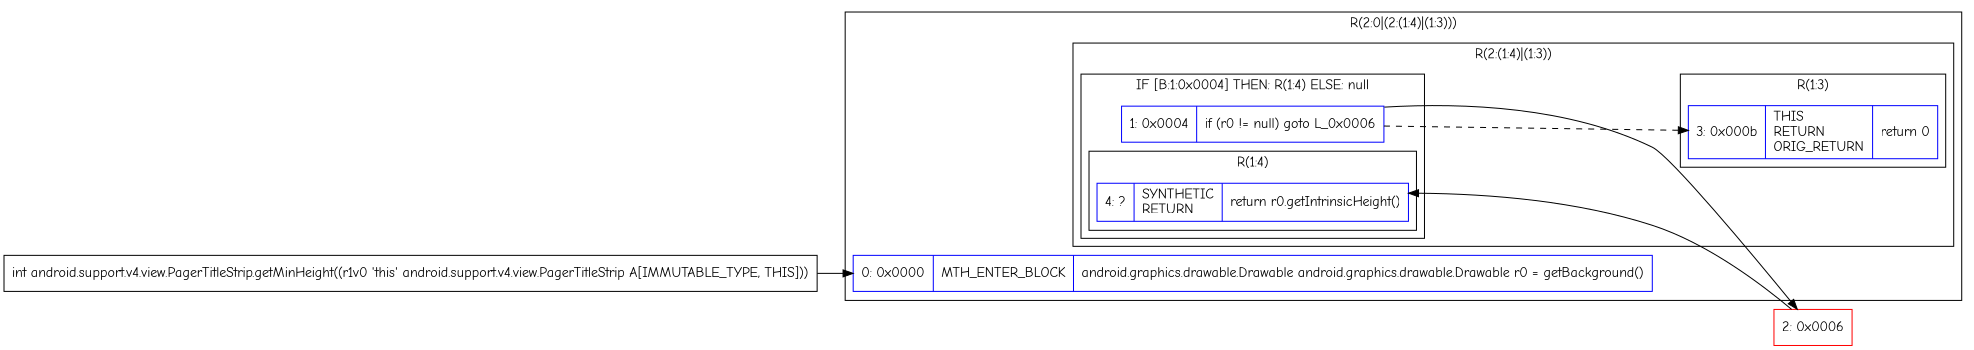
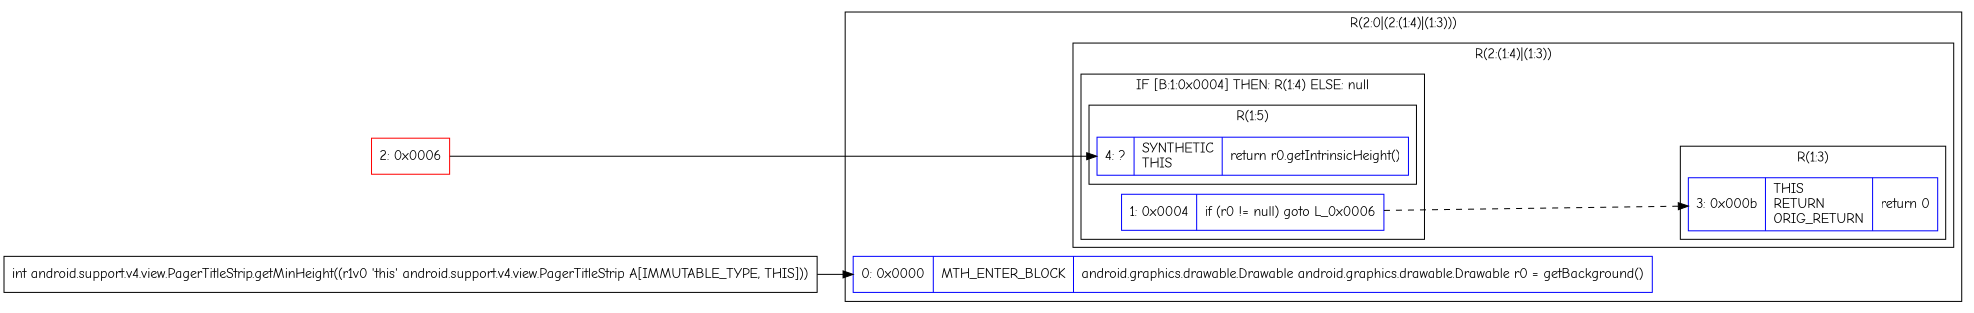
  digraph {
    fontname="Comic Neue"
    rankdir=LR
    node [color=blue fontname="Comic Neue" shape=record]
    edge [fontname="Comic Neue"]
-   n1 [label="{4\:\ ?|SYNTHETIC\lRETURN\l|return r0.getIntrinsicHeight()\l}"]
+   n1 [label="{4\:\ ?|SYNTHETIC\lTHIS\l|return r0.getIntrinsicHeight()\l}"]
    n2 [label="{1\:\ 0x0004|if (r0 != null) goto L_0x0006\l}"]
    n3 [label="{3\:\ 0x000b|THIS\lRETURN\lORIG_RETURN\l|return 0\l}"]
    n4 [label="{0\:\ 0x0000|MTH_ENTER_BLOCK\l|android.graphics.drawable.Drawable android.graphics.drawable.Drawable r0 = getBackground()\l}"]
    n5 [color=red label="{2\:\ 0x0006}"]
    n6 [label="{int android.support.v4.view.PagerTitleStrip.getMinHeight((r1v0 'this' android.support.v4.view.PagerTitleStrip A[IMMUTABLE_TYPE, THIS])) }" color=""]
    subgraph cluster_1 {
      label="R(2:0|(2:(1:4)|(1:3)))"
      n4
      subgraph cluster_2 {
        label="R(2:(1:4)|(1:3))"
        subgraph cluster_3 {
          label="IF [B:1:0x0004] THEN: R(1:4) ELSE: null"
          n2
          subgraph cluster_4 {
-           label="R(1:4)"
+           label="R(1:5)"
            n1
          }
        }
        subgraph cluster_5 {
          label="R(1:3)"
          n3
        }
      }
    }
    n2 -> n3 [style=dashed]
-   n2 -> n5
    n5 -> n1
    n6 -> n4
  }
